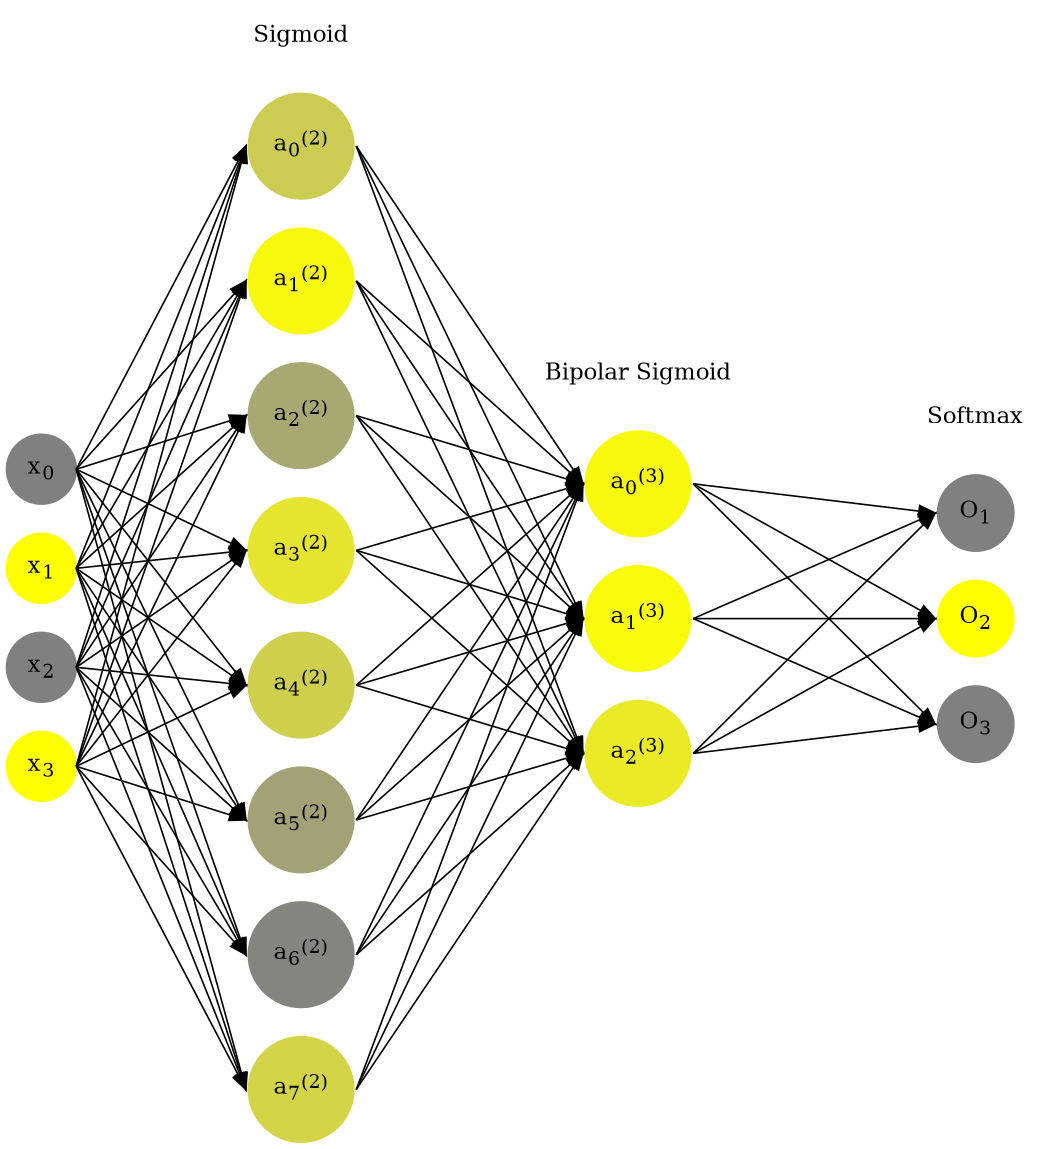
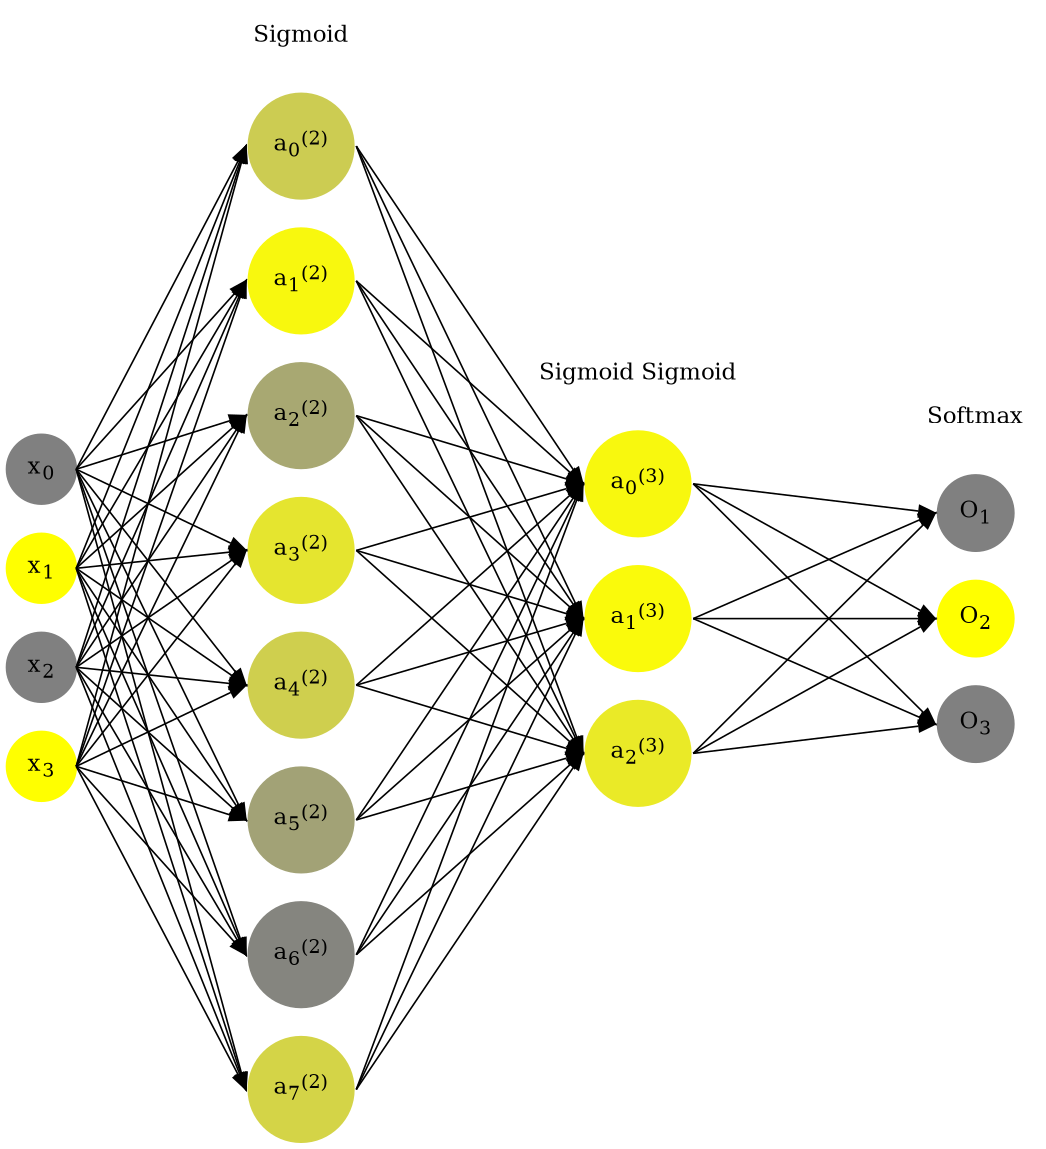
  digraph {
    rankdir=LR
    ranksep=1.4
    splines=false
    node [color="0.1667, 0.0, 0.5" fillcolor="0.1667, 0.0, 0.5" shape=circle style=filled]
    edge [headport=w style=solid tailport=e]
    n1 [label=<x<sub>0</sub>>]
    n2 [color="0.1667, 1.0, 1.0" fillcolor="0.1667, 1.0, 1.0" label=<x<sub>1</sub>>]
    n3 [label=<x<sub>2</sub>>]
    n4 [color="0.1667, 1.0, 1.0" fillcolor="0.1667, 1.0, 1.0" label=<x<sub>3</sub>>]
    n5 [color="0.1667, 0.594970, 0.797485" fillcolor="0.1667, 0.594970, 0.797485" label=<a<sub>0</sub><sup>(2)</sup>>]
    n6 [color="0.1667, 0.942686, 0.971343" fillcolor="0.1667, 0.942686, 0.971343" label=<a<sub>1</sub><sup>(2)</sup>>]
    n7 [color="0.1667, 0.319960, 0.659980" fillcolor="0.1667, 0.319960, 0.659980" label=<a<sub>2</sub><sup>(2)</sup>>]
    n8 [color="0.1667, 0.792178, 0.896089" fillcolor="0.1667, 0.792178, 0.896089" label=<a<sub>3</sub><sup>(2)</sup>>]
    n9 [color="0.1667, 0.623668, 0.811834" fillcolor="0.1667, 0.623668, 0.811834" label=<a<sub>4</sub><sup>(2)</sup>>]
    n10 [color="0.1667, 0.273051, 0.636525" fillcolor="0.1667, 0.273051, 0.636525" label=<a<sub>5</sub><sup>(2)</sup>>]
    n11 [color="0.1667, 0.046645, 0.523323" fillcolor="0.1667, 0.046645, 0.523323" label=<a<sub>6</sub><sup>(2)</sup>>]
    n12 [color="0.1667, 0.662819, 0.831410" fillcolor="0.1667, 0.662819, 0.831410" label=<a<sub>7</sub><sup>(2)</sup>>]
    n13 [color="0.1667, 0.941110, 0.970555" fillcolor="0.1667, 0.941110, 0.970555" label=<a<sub>0</sub><sup>(3)</sup>>]
    n14 [color="0.1667, 0.954126, 0.977063" fillcolor="0.1667, 0.954126, 0.977063" label=<a<sub>1</sub><sup>(3)</sup>>]
    n15 [color="0.1667, 0.830119, 0.915059" fillcolor="0.1667, 0.830119, 0.915059" label=<a<sub>2</sub><sup>(3)</sup>>]
    n16 [label=<O<sub>1</sub>>]
    n17 [color="0.1667, 1.0, 1.0" fillcolor="0.1667, 1.0, 1.0" label=<O<sub>2</sub>>]
    n18 [label=<O<sub>3</sub>>]
    n19 [label=Sigmoid shape=plaintext color="" fillcolor="" style=""]
-   n20 [label="Bipolar Sigmoid" shape=plaintext color="" fillcolor="" style=""]
+   n20 [label="Sigmoid Sigmoid" shape=plaintext color="" fillcolor="" style=""]
    n21 [label=Softmax shape=plaintext color="" fillcolor="" style=""]
    subgraph sub_1 {
      n1
    }
    subgraph sub_2 {
      n2
    }
    subgraph sub_3 {
      n3
    }
    subgraph sub_4 {
      n4
    }
    subgraph sub_5 {
      n5
    }
    subgraph sub_6 {
      n6
    }
    subgraph sub_7 {
      n7
    }
    subgraph sub_8 {
      n8
    }
    subgraph sub_9 {
      n9
    }
    subgraph sub_10 {
      n10
    }
    subgraph sub_11 {
      n11
    }
    subgraph sub_12 {
      n12
    }
    subgraph sub_13 {
      n13
    }
    subgraph sub_14 {
      n14
    }
    subgraph sub_15 {
      n15
    }
    subgraph sub_16 {
      n16
    }
    subgraph sub_17 {
      n17
    }
    subgraph sub_18 {
      n18
    }
    subgraph sub_19 {
      rank=same
      n1
      n2
      n3
      n4
    }
    subgraph sub_20 {
      rank=same
      n5
      n6
      n7
      n8
      n9
      n10
      n11
      n12
    }
    subgraph sub_21 {
      rank=same
      n13
      n14
      n15
    }
    subgraph sub_22 {
      rank=same
      n16
      n17
      n18
    }
    subgraph sub_23 {
      rank=same
      n5
      n19
    }
    subgraph sub_24 {
      rank=same
      n13
      n20
    }
    subgraph sub_25 {
      rank=same
      n16
      n21
    }
    n1 -> n2 [style=invis]
    n1 -> n5
    n1 -> n6
    n1 -> n7
    n1 -> n8
    n1 -> n9
    n1 -> n10
    n1 -> n11
    n1 -> n12
    n2 -> n3 [style=invis]
    n2 -> n5
    n2 -> n6
    n2 -> n7
    n2 -> n8
    n2 -> n9
    n2 -> n10
    n2 -> n11
    n2 -> n12
    n3 -> n4 [style=invis]
    n3 -> n5
    n3 -> n6
    n3 -> n7
    n3 -> n8
    n3 -> n9
    n3 -> n10
    n3 -> n11
    n3 -> n12
    n4 -> n5
    n4 -> n6
    n4 -> n7
    n4 -> n8
    n4 -> n9
    n4 -> n10
    n4 -> n11
    n4 -> n12
    n5 -> n6 [style=invis]
    n5 -> n13
    n5 -> n14
    n5 -> n15
    n6 -> n7 [style=invis]
    n6 -> n13
    n6 -> n14
    n6 -> n15
    n7 -> n8 [style=invis]
    n7 -> n13
    n7 -> n14
    n7 -> n15
    n8 -> n9 [style=invis]
    n8 -> n13
    n8 -> n14
    n8 -> n15
    n9 -> n10 [style=invis]
    n9 -> n13
    n9 -> n14
    n9 -> n15
    n10 -> n11 [style=invis]
    n10 -> n13
    n10 -> n14
    n10 -> n15
    n11 -> n12 [style=invis]
    n11 -> n13
    n11 -> n14
    n11 -> n15
    n12 -> n13
    n12 -> n14
    n12 -> n15
    n13 -> n14 [style=invis]
    n13 -> n16
    n13 -> n17
    n13 -> n18
    n14 -> n15 [style=invis]
    n14 -> n16
    n14 -> n17
    n14 -> n18
    n15 -> n16
    n15 -> n17
    n15 -> n18
    n16 -> n17 [style=invis]
    n17 -> n18 [style=invis]
    n19 -> n5 [style=invis]
    n20 -> n13 [style=invis]
    n21 -> n16 [style=invis]
  }
